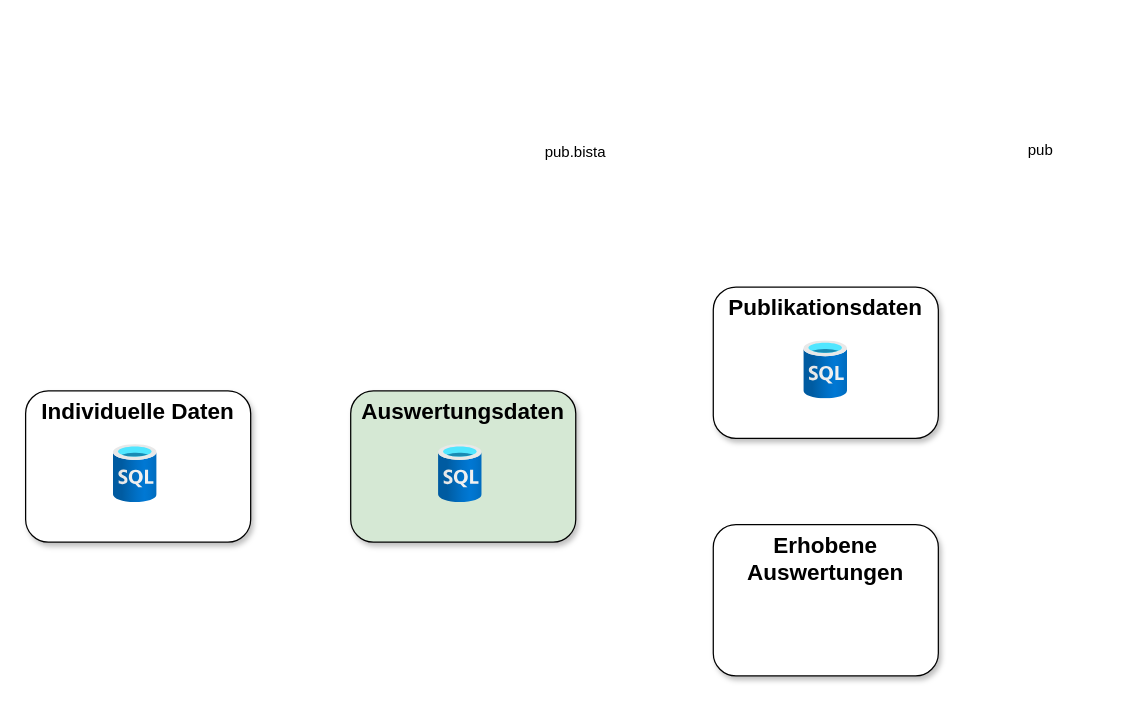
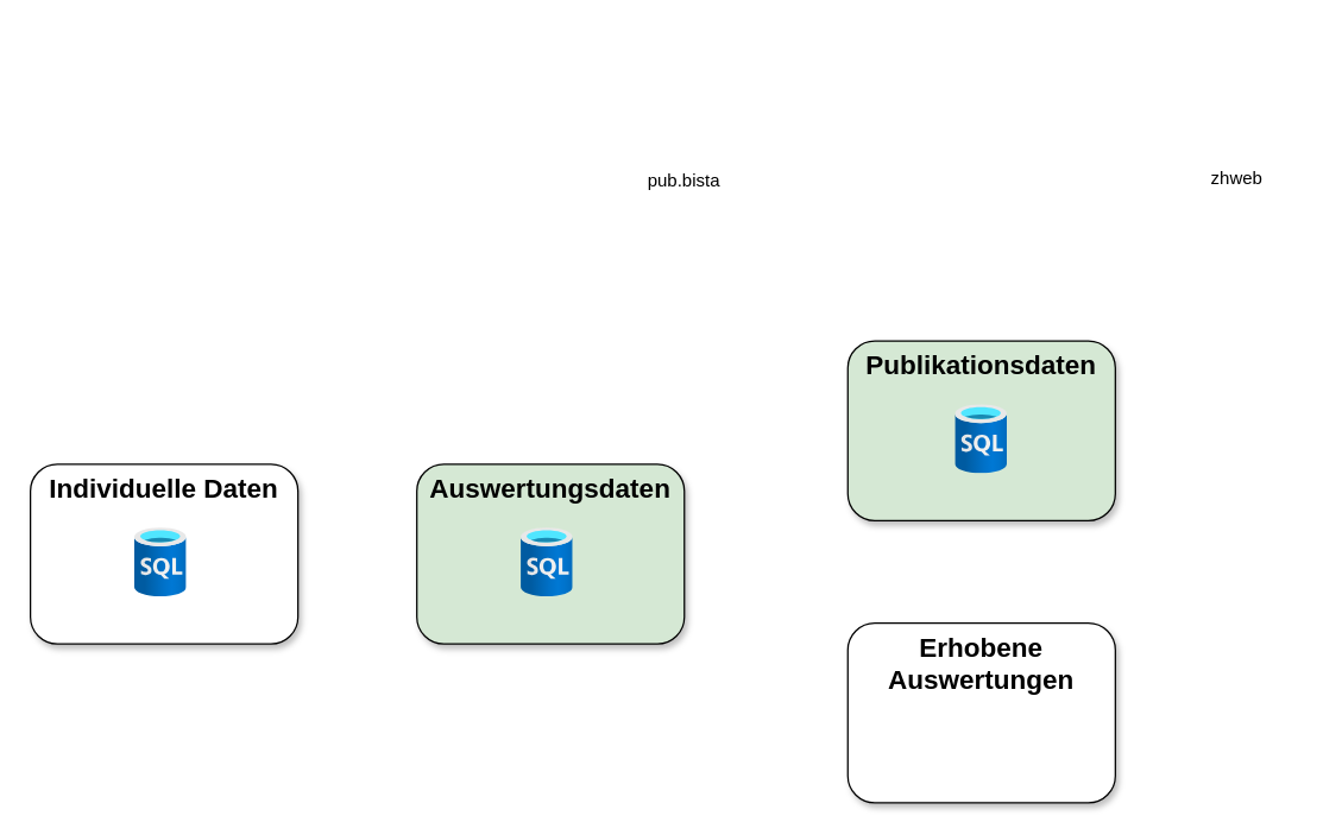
  <mxCell id="0" />
  <mxCell id="1" parent="0" />
  <mxCell id="2" value="" style="group" vertex="1" connectable="0" parent="1"><mxGeometry x="280" y="312" width="180" height="121" as="geometry" /></mxCell>
  <mxCell id="3" value="Auswertungsdaten" style="rounded=1;whiteSpace=wrap;html=1;shadow=1;align=center;verticalAlign=top;fontStyle=1;fontSize=18;fillColor=#d5e8d4;" vertex="1" parent="2"><mxGeometry width="180" height="121" as="geometry" /></mxCell>
  <mxCell id="4" value="" style="aspect=fixed;html=1;points=[];align=center;image;fontSize=12;image=img/lib/azure2/databases/SQL_Database.svg;" vertex="1" parent="2"><mxGeometry x="70.364" y="43" width="34.909" height="46.545" as="geometry" /></mxCell>
  <mxCell id="5" value="" style="group" vertex="1" connectable="0" parent="1"><mxGeometry x="20" y="312" width="180" height="121" as="geometry" /></mxCell>
  <mxCell id="6" value="Individuelle Daten" style="rounded=1;whiteSpace=wrap;html=1;shadow=1;align=center;verticalAlign=top;fontStyle=1;fontSize=18;" vertex="1" parent="5"><mxGeometry width="180" height="121" as="geometry" /></mxCell>
  <mxCell id="7" value="" style="aspect=fixed;html=1;points=[];align=center;image;fontSize=12;image=img/lib/azure2/databases/SQL_Database.svg;" vertex="1" parent="5"><mxGeometry x="70.364" y="43" width="34.909" height="46.545" as="geometry" /></mxCell>
  <mxCell id="8" value="" style="group" vertex="1" connectable="0" parent="1"><mxGeometry x="580" y="229" width="160" height="121" as="geometry" /></mxCell>
  <mxCell id="9" value="" style="group" vertex="1" connectable="0" parent="8"><mxGeometry x="-10" width="180" height="121" as="geometry" /></mxCell>
- <mxCell id="10" value="Publikationsdaten" style="rounded=1;whiteSpace=wrap;html=1;shadow=1;align=center;verticalAlign=top;fontStyle=1;fontSize=18;" vertex="1" parent="9"><mxGeometry width="180" height="121" as="geometry" /></mxCell>
+ <mxCell id="10" value="Publikationsdaten" style="rounded=1;whiteSpace=wrap;html=1;shadow=1;align=center;verticalAlign=top;fontStyle=1;fontSize=18;fillColor=#d5e8d4;" vertex="1" parent="9"><mxGeometry width="180" height="121" as="geometry" /></mxCell>
  <mxCell id="11" value="" style="aspect=fixed;html=1;points=[];align=center;image;fontSize=12;image=img/lib/azure2/databases/SQL_Database.svg;" vertex="1" parent="9"><mxGeometry x="72.545" y="43" width="34.909" height="46.545" as="geometry" /></mxCell>
  <mxCell id="12" value="" style="group" vertex="1" connectable="0" parent="1"><mxGeometry x="570" y="419" width="180" height="121" as="geometry" /></mxCell>
  <mxCell id="13" value="Erhobene&lt;br&gt;Auswertungen" style="rounded=1;whiteSpace=wrap;html=1;shadow=1;align=center;verticalAlign=top;fontStyle=1;fontSize=18;" vertex="1" parent="12"><mxGeometry width="180" height="121" as="geometry" /></mxCell>
  <mxCell id="14" value="" style="shape=image;html=1;verticalAlign=top;verticalLabelPosition=bottom;labelBackgroundColor=#ffffff;imageAspect=0;aspect=fixed;image=https://cdn3.iconfinder.com/data/icons/document-icons-2/30/647714-excel-128.png" vertex="1" parent="12"><mxGeometry x="70" y="60" width="40" height="40" as="geometry" /></mxCell>
  <mxCell id="15" value="pub.bista" style="shape=image;verticalLabelPosition=bottom;labelBackgroundColor=default;verticalAlign=top;aspect=fixed;imageAspect=0;image=https://encrypted-tbn0.gstatic.com/images?q=tbn:ANd9GcT-bDwiAeV5WEyGj-YXBPmm02qwcvZvkZ2KU-w98TlcpQeXnxC-r3VyIVNoHyJ0uEZHEZ4&amp;usqp=CAU;" vertex="1" parent="1"><mxGeometry x="416.5" y="20.5" width="87" height="87" as="geometry" /></mxCell>
- <mxCell id="16" value="pub" style="shape=image;verticalLabelPosition=bottom;labelBackgroundColor=default;verticalAlign=top;aspect=fixed;imageAspect=0;image=https://encrypted-tbn0.gstatic.com/images?q=tbn:ANd9GcQOZtd-90JAvhmsLHi6kdD7_Zrdiq_edZsF2xxE8sBsoo1amhytiBdIxlejt3VQ7OJH7vI&amp;usqp=CAU;" vertex="1" parent="1"><mxGeometry x="783.02" y="31.79" width="97.95" height="74.41" as="geometry" /></mxCell>
+ <mxCell id="16" value="zhweb" style="shape=image;verticalLabelPosition=bottom;labelBackgroundColor=default;verticalAlign=top;aspect=fixed;imageAspect=0;image=https://encrypted-tbn0.gstatic.com/images?q=tbn:ANd9GcQOZtd-90JAvhmsLHi6kdD7_Zrdiq_edZsF2xxE8sBsoo1amhytiBdIxlejt3VQ7OJH7vI&amp;usqp=CAU;" vertex="1" parent="1"><mxGeometry x="783.02" y="31.79" width="97.95" height="74.41" as="geometry" /></mxCell>
